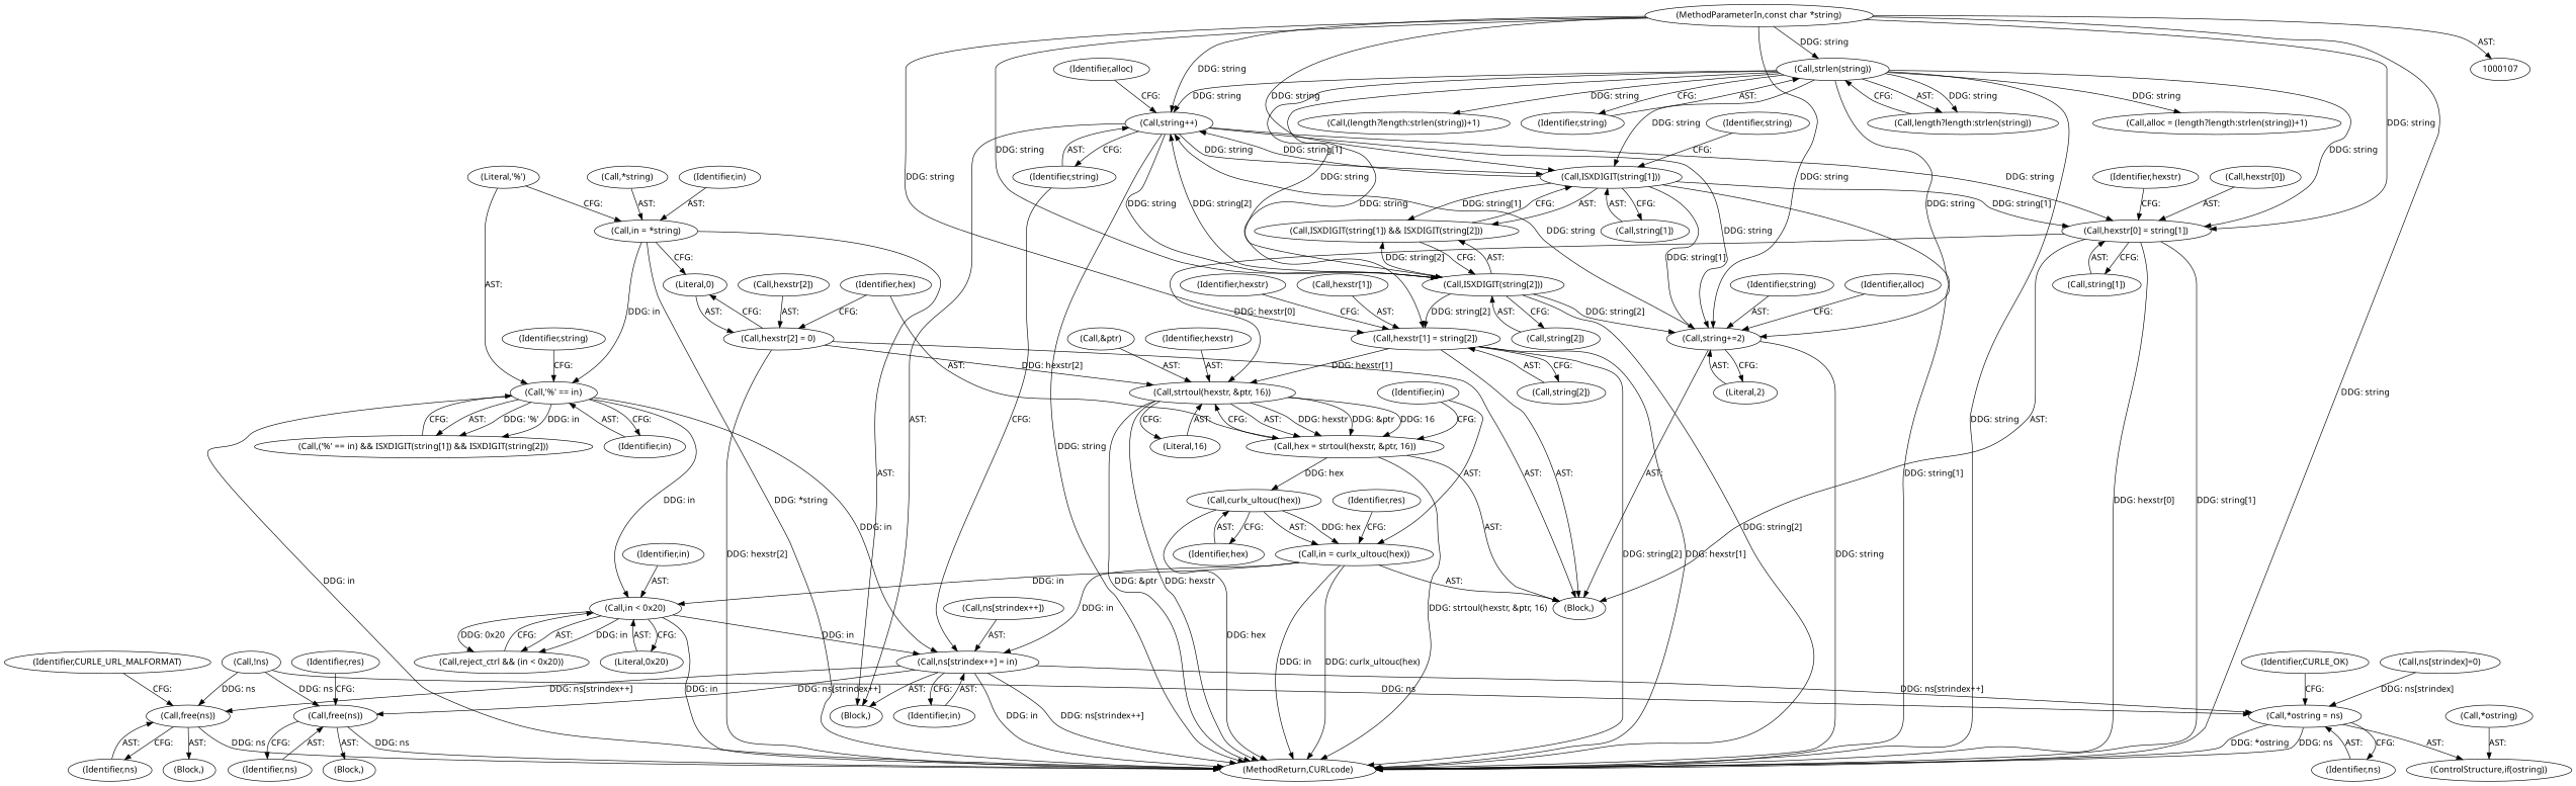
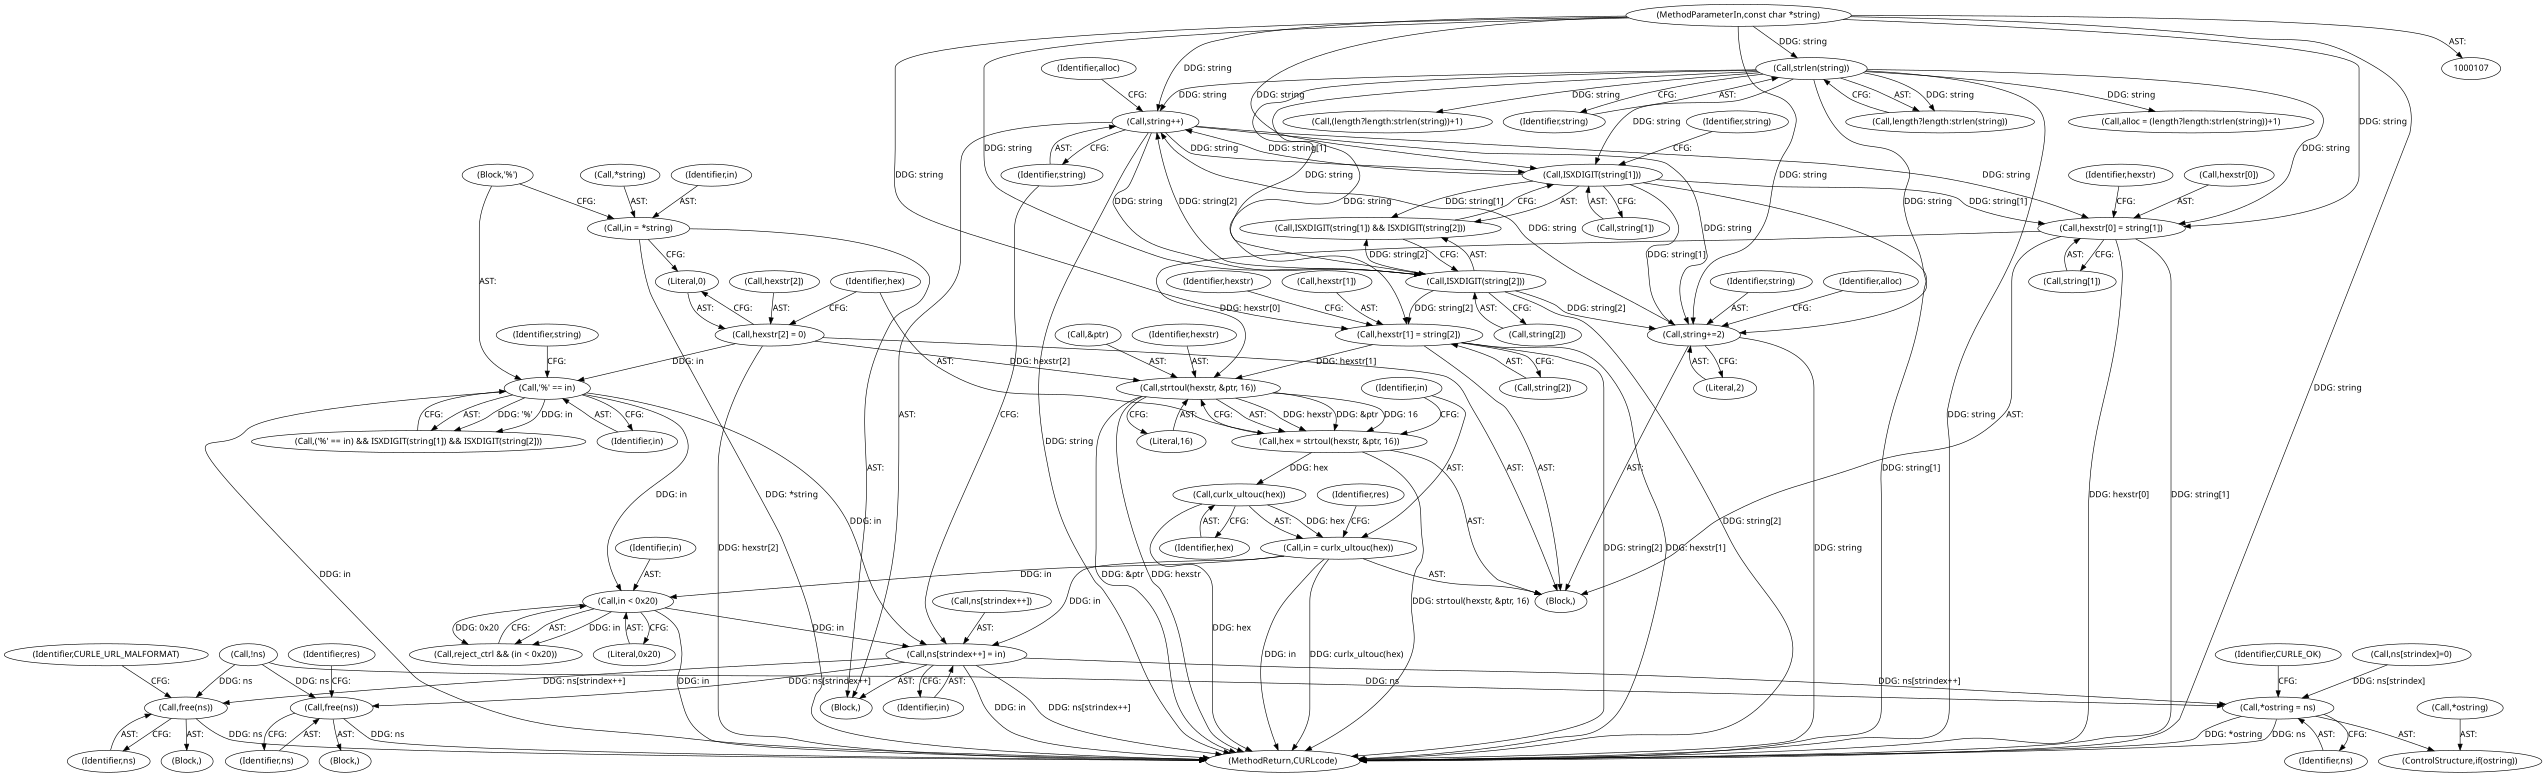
  digraph {
    fontname="Noto Sans"
    node [fontname="Noto Sans"]
    edge [fontname="Noto Sans"]
    n1 [label="(Call,ns[strindex++] = in)"]
    n2 [label="(Call,free(ns))"]
    n3 [label="(Call,free(ns))"]
    n4 [label="(Call,*ostring = ns)"]
    n5 [label="(Identifier,in)"]
    n6 [label="(Block,)"]
    n7 [label="(MethodReturn,CURLcode)"]
    n8 [label="(Block,)"]
    n9 [label="(Identifier,ns)"]
    n10 [label="(Identifier,ns)"]
    n11 [label="(Block,)"]
    n12 [label="(Identifier,ns)"]
    n13 [label="(ControlStructure,if(ostring))"]
    n14 [label="(Call,in < 0x20)"]
    n15 [label="(Literal,0x20)"]
    n16 [label="(Call,reject_ctrl && (in < 0x20))"]
    n17 [label="(Call,'%' == in)"]
    n18 [label="(Call,('%' == in) && ISXDIGIT(string[1]) && ISXDIGIT(string[2]))"]
    n19 [label="(Identifier,in)"]
    n20 [label="(Call,in = *string)"]
    n21 [label="(Literal,0)"]
    n22 [label="(Call,*string)"]
    n23 [label="(Call,in = curlx_ultouc(hex))"]
    n24 [label="(Block,)"]
    n25 [label="(Call,curlx_ultouc(hex))"]
    n26 [label="(Identifier,hex)"]
    n27 [label="(Call,hex = strtoul(hexstr, &ptr, 16))"]
    n28 [label="(Call,strtoul(hexstr, &ptr, 16))"]
    n29 [label="(Literal,16)"]
    n30 [label="(Call,hexstr[2] = 0)"]
    n31 [label="(Call,hexstr[1] = string[2])"]
    n32 [label="(Call,string[2])"]
    n33 [label="(Call,string++)"]
    n34 [label="(Call,ISXDIGIT(string[1]))"]
    n35 [label="(Call,string+=2)"]
    n36 [label="(Call,ISXDIGIT(string[2]))"]
    n37 [label="(Call,hexstr[0] = string[1])"]
    n38 [label="(Identifier,string)"]
    n39 [label="(Call,ISXDIGIT(string[1]) && ISXDIGIT(string[2]))"]
    n40 [label="(Call,string[1])"]
    n41 [label="(Literal,2)"]
    n42 [label="(Call,string[2])"]
    n43 [label="(Call,string[1])"]
    n44 [label="(Call,strlen(string))"]
    n45 [label="(Call,alloc = (length?length:strlen(string))+1)"]
    n46 [label="(Call,(length?length:strlen(string))+1)"]
    n47 [label="(Identifier,string)"]
    n48 [label="(Call,length?length:strlen(string))"]
    n49 [label="(MethodParameterIn,const char *string)"]
    1000107
    n51 [label="(Identifier,hexstr)"]
    n52 [label="(Call,hexstr[1])"]
    n53 [label="(Call,ns[strindex++])"]
    n54 [label="(Identifier,string)"]
    n55 [label="(Identifier,in)"]
    n56 [label="(Identifier,CURLE_URL_MALFORMAT)"]
    n57 [label="(Call,hexstr[0])"]
    n58 [label="(Identifier,res)"]
    n59 [label="(Identifier,string)"]
    n60 [label="(Identifier,CURLE_OK)"]
    n61 [label="(Call,&ptr)"]
    n62 [label="(Identifier,string)"]
    n63 [label="(Call,*ostring)"]
    n64 [label="(Identifier,hexstr)"]
    n65 [label="(Call,!ns)"]
    n66 [label="(Identifier,res)"]
    n67 [label="(Identifier,in)"]
    n68 [label="(Identifier,alloc)"]
    n69 [label="(Identifier,hexstr)"]
-   n70 [label="(Literal,'%')"]
+   n70 [label="(Block,'%')"]
    n71 [label="(Identifier,in)"]
    n72 [label="(Call,hexstr[2])"]
    n73 [label="(Identifier,hex)"]
    n74 [label="(Call,ns[strindex]=0)"]
    n75 [label="(Identifier,alloc)"]
    n1 -> n2 [label="DDG: ns[strindex++]"]
    n1 -> n3 [label="DDG: ns[strindex++]"]
    n1 -> n4 [label="DDG: ns[strindex++]"]
    n1 -> n5 [label="CFG: "]
    n1 -> n6 [label="AST: "]
    n1 -> n7 [label="DDG: in"]
    n1 -> n7 [label="DDG: ns[strindex++]"]
    n2 -> n7 [label="DDG: ns"]
    n2 -> n8 [label="AST: "]
    n2 -> n9 [label="CFG: "]
    n3 -> n7 [label="DDG: ns"]
    n3 -> n10 [label="CFG: "]
    n3 -> n11 [label="AST: "]
    n4 -> n7 [label="DDG: ns"]
    n4 -> n7 [label="DDG: *ostring"]
    n4 -> n12 [label="CFG: "]
    n4 -> n13 [label="AST: "]
    n5 -> n1 [label="AST: "]
    n9 -> n2 [label="AST: "]
    n10 -> n3 [label="AST: "]
    n12 -> n4 [label="AST: "]
    n14 -> n1 [label="DDG: in"]
    n14 -> n7 [label="DDG: in"]
    n14 -> n15 [label="CFG: "]
    n14 -> n16 [label="AST: "]
    n14 -> n16 [label="DDG: in"]
    n14 -> n16 [label="DDG: 0x20"]
    n15 -> n14 [label="AST: "]
    n16 -> n14 [label="CFG: "]
    n17 -> n1 [label="DDG: in"]
    n17 -> n7 [label="DDG: in"]
    n17 -> n14 [label="DDG: in"]
    n17 -> n18 [label="AST: "]
    n17 -> n18 [label="DDG: '%'"]
    n17 -> n18 [label="DDG: in"]
    n17 -> n19 [label="CFG: "]
    n18 -> n17 [label="CFG: "]
    n19 -> n17 [label="AST: "]
    n20 -> n6 [label="AST: "]
    n20 -> n7 [label="DDG: *string"]
-   n20 -> n17 [label="DDG: in"]
+   n30 -> n17 [label="DDG: in"]
    n20 -> n21 [label="CFG: "]
    n21 -> n30 [label="AST: "]
    n22 -> n20 [label="AST: "]
    n23 -> n1 [label="DDG: in"]
    n23 -> n7 [label="DDG: curlx_ultouc(hex)"]
    n23 -> n7 [label="DDG: in"]
    n23 -> n14 [label="DDG: in"]
    n23 -> n24 [label="AST: "]
    n25 -> n7 [label="DDG: hex"]
    n25 -> n23 [label="AST: "]
    n25 -> n23 [label="DDG: hex"]
    n25 -> n26 [label="CFG: "]
    n26 -> n25 [label="AST: "]
    n27 -> n7 [label="DDG: strtoul(hexstr, &ptr, 16)"]
    n27 -> n24 [label="AST: "]
    n27 -> n25 [label="DDG: hex"]
    n27 -> n28 [label="CFG: "]
    n28 -> n7 [label="DDG: hexstr"]
    n28 -> n7 [label="DDG: &ptr"]
    n28 -> n27 [label="AST: "]
    n28 -> n27 [label="DDG: hexstr"]
    n28 -> n27 [label="DDG: &ptr"]
    n28 -> n27 [label="DDG: 16"]
    n28 -> n29 [label="CFG: "]
    n29 -> n28 [label="AST: "]
    n30 -> n7 [label="DDG: hexstr[2]"]
    n30 -> n21 [label="CFG: "]
    n30 -> n24 [label="AST: "]
    n30 -> n28 [label="DDG: hexstr[2]"]
    n31 -> n7 [label="DDG: string[2]"]
    n31 -> n7 [label="DDG: hexstr[1]"]
    n31 -> n24 [label="AST: "]
    n31 -> n28 [label="DDG: hexstr[1]"]
    n31 -> n32 [label="CFG: "]
    n32 -> n31 [label="AST: "]
    n33 -> n6 [label="AST: "]
    n33 -> n7 [label="DDG: string"]
    n33 -> n34 [label="DDG: string"]
    n33 -> n35 [label="DDG: string"]
    n33 -> n36 [label="DDG: string"]
    n33 -> n37 [label="DDG: string"]
    n33 -> n38 [label="CFG: "]
    n34 -> n7 [label="DDG: string[1]"]
    n34 -> n33 [label="DDG: string[1]"]
    n34 -> n35 [label="DDG: string[1]"]
    n34 -> n37 [label="DDG: string[1]"]
    n34 -> n39 [label="AST: "]
    n34 -> n39 [label="DDG: string[1]"]
    n34 -> n40 [label="CFG: "]
    n35 -> n7 [label="DDG: string"]
    n35 -> n24 [label="AST: "]
    n35 -> n33 [label="DDG: string"]
    n35 -> n41 [label="CFG: "]
    n36 -> n7 [label="DDG: string[2]"]
    n36 -> n31 [label="DDG: string[2]"]
    n36 -> n33 [label="DDG: string[2]"]
    n36 -> n35 [label="DDG: string[2]"]
    n36 -> n39 [label="AST: "]
    n36 -> n39 [label="DDG: string[2]"]
    n36 -> n42 [label="CFG: "]
    n37 -> n7 [label="DDG: string[1]"]
    n37 -> n7 [label="DDG: hexstr[0]"]
    n37 -> n24 [label="AST: "]
    n37 -> n28 [label="DDG: hexstr[0]"]
    n37 -> n43 [label="CFG: "]
    n38 -> n1 [label="CFG: "]
    n38 -> n33 [label="AST: "]
    n39 -> n34 [label="CFG: "]
    n39 -> n36 [label="CFG: "]
    n40 -> n34 [label="AST: "]
    n41 -> n35 [label="AST: "]
    n42 -> n36 [label="AST: "]
    n43 -> n37 [label="AST: "]
    n44 -> n7 [label="DDG: string"]
    n44 -> n31 [label="DDG: string"]
    n44 -> n33 [label="DDG: string"]
    n44 -> n34 [label="DDG: string"]
    n44 -> n35 [label="DDG: string"]
    n44 -> n36 [label="DDG: string"]
    n44 -> n37 [label="DDG: string"]
    n44 -> n45 [label="DDG: string"]
    n44 -> n46 [label="DDG: string"]
    n44 -> n47 [label="CFG: "]
    n44 -> n48 [label="AST: "]
    n44 -> n48 [label="DDG: string"]
    n47 -> n44 [label="AST: "]
    n48 -> n44 [label="CFG: "]
    n49 -> n7 [label="DDG: string"]
    n49 -> n31 [label="DDG: string"]
    n49 -> n33 [label="DDG: string"]
    n49 -> n34 [label="DDG: string"]
    n49 -> n35 [label="DDG: string"]
    n49 -> n36 [label="DDG: string"]
    n49 -> n37 [label="DDG: string"]
    n49 -> n44 [label="DDG: string"]
    n49 -> 1000107 [label="AST: "]
    n51 -> n28 [label="AST: "]
    n52 -> n31 [label="AST: "]
    n53 -> n1 [label="AST: "]
    n54 -> n34 [label="CFG: "]
    n55 -> n14 [label="AST: "]
    n56 -> n3 [label="CFG: "]
    n57 -> n37 [label="AST: "]
    n58 -> n23 [label="CFG: "]
    n59 -> n35 [label="AST: "]
    n60 -> n4 [label="CFG: "]
    n61 -> n28 [label="AST: "]
    n62 -> n17 [label="CFG: "]
    n63 -> n13 [label="AST: "]
    n64 -> n37 [label="CFG: "]
    n65 -> n2 [label="DDG: ns"]
    n65 -> n3 [label="DDG: ns"]
    n65 -> n4 [label="DDG: ns"]
    n66 -> n2 [label="CFG: "]
    n67 -> n20 [label="AST: "]
    n68 -> n35 [label="CFG: "]
    n69 -> n31 [label="CFG: "]
    n70 -> n17 [label="AST: "]
    n70 -> n20 [label="CFG: "]
    n71 -> n23 [label="AST: "]
    n71 -> n27 [label="CFG: "]
    n72 -> n30 [label="AST: "]
    n73 -> n27 [label="AST: "]
    n73 -> n30 [label="CFG: "]
    n74 -> n4 [label="DDG: ns[strindex]"]
    n75 -> n33 [label="CFG: "]
  }
